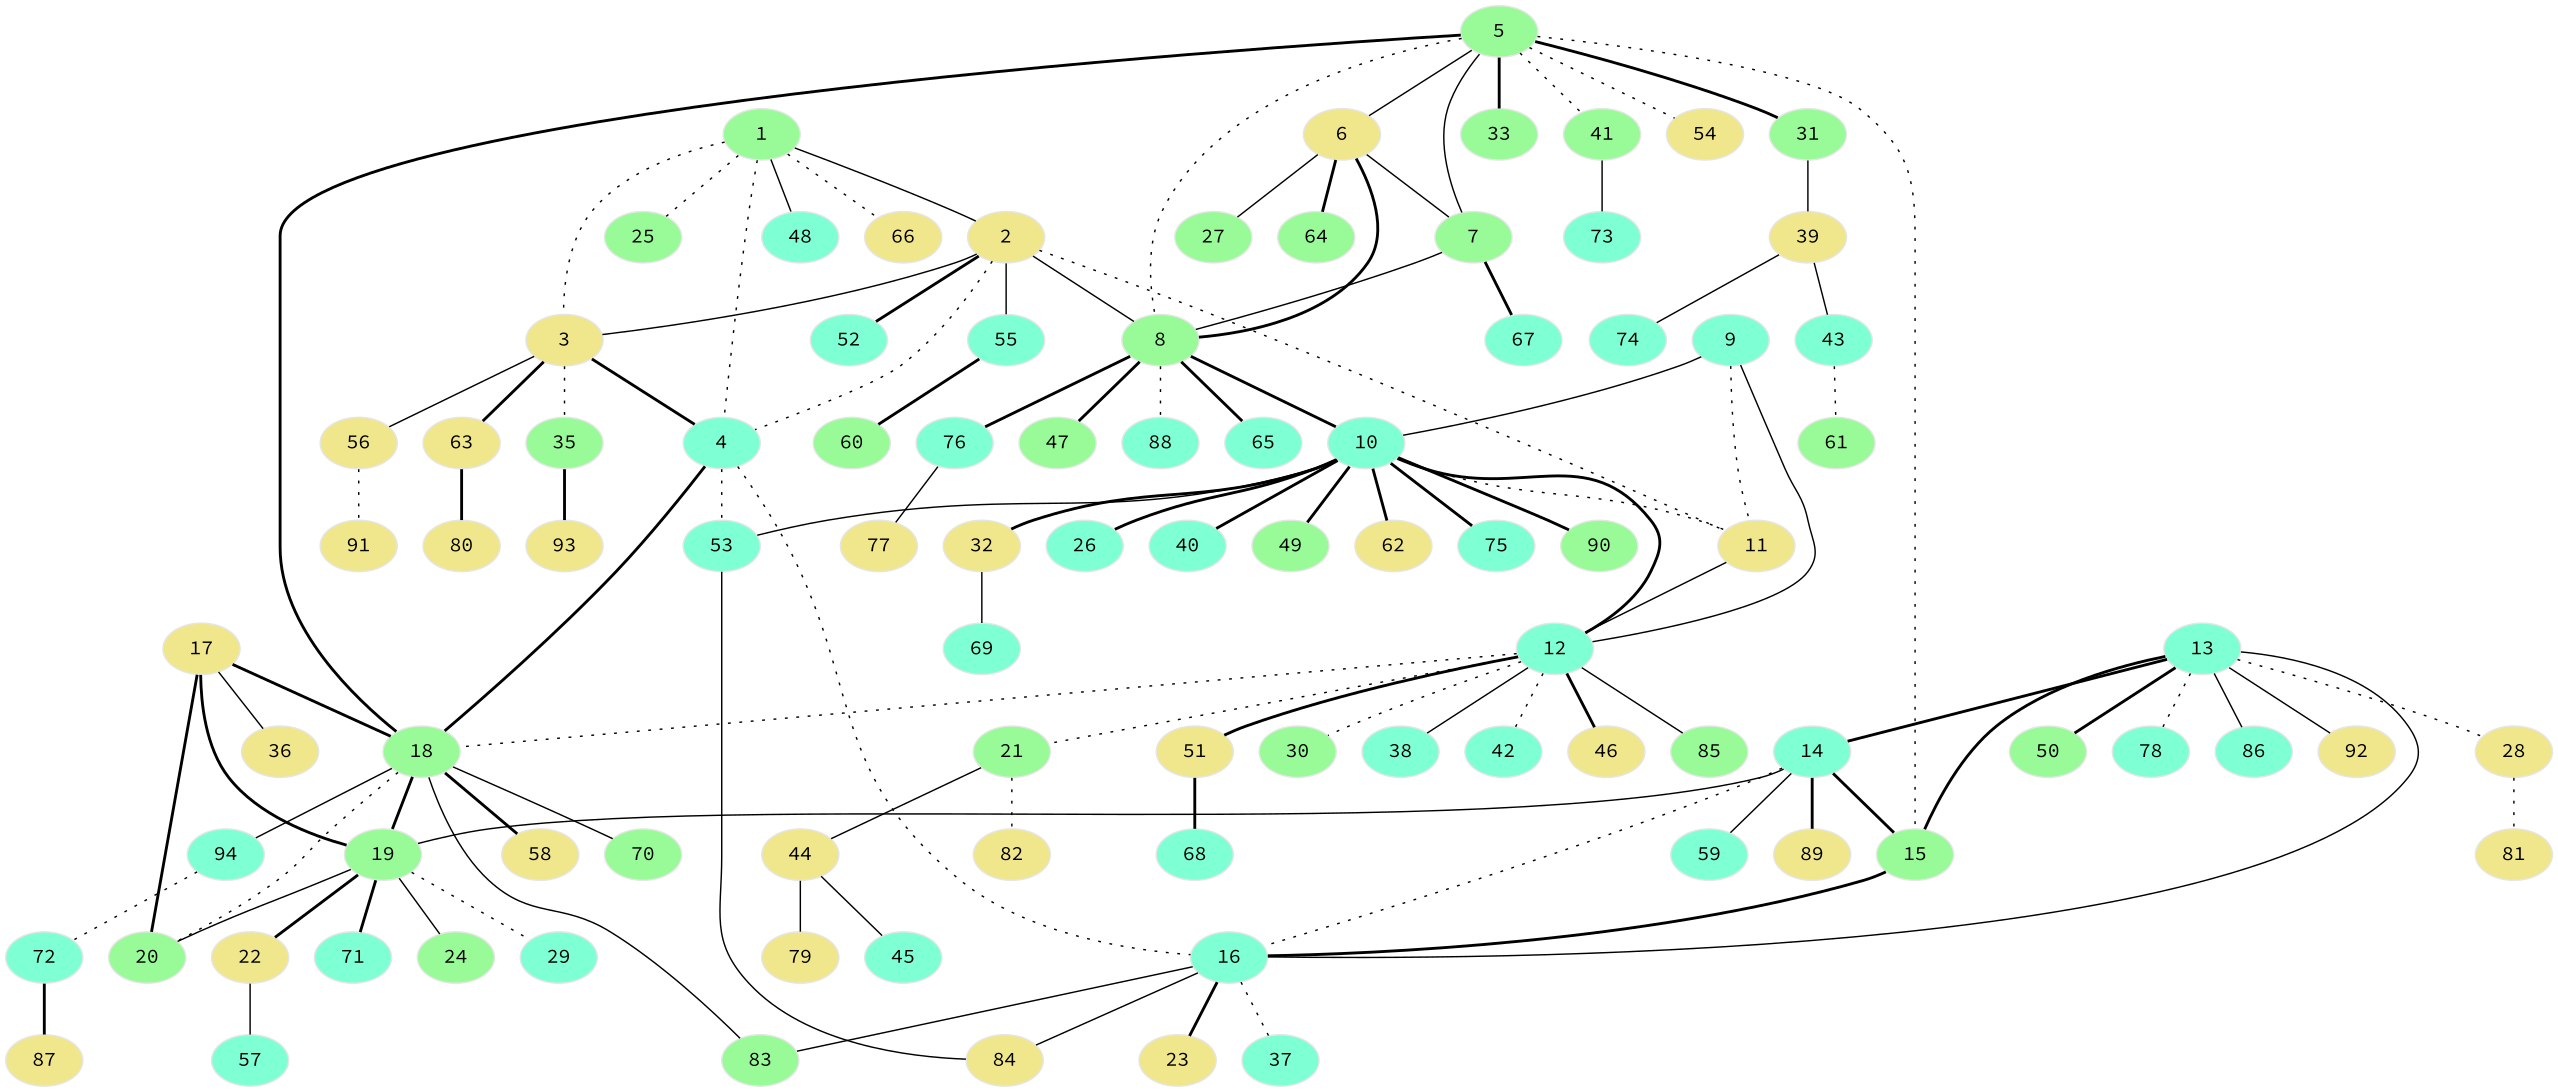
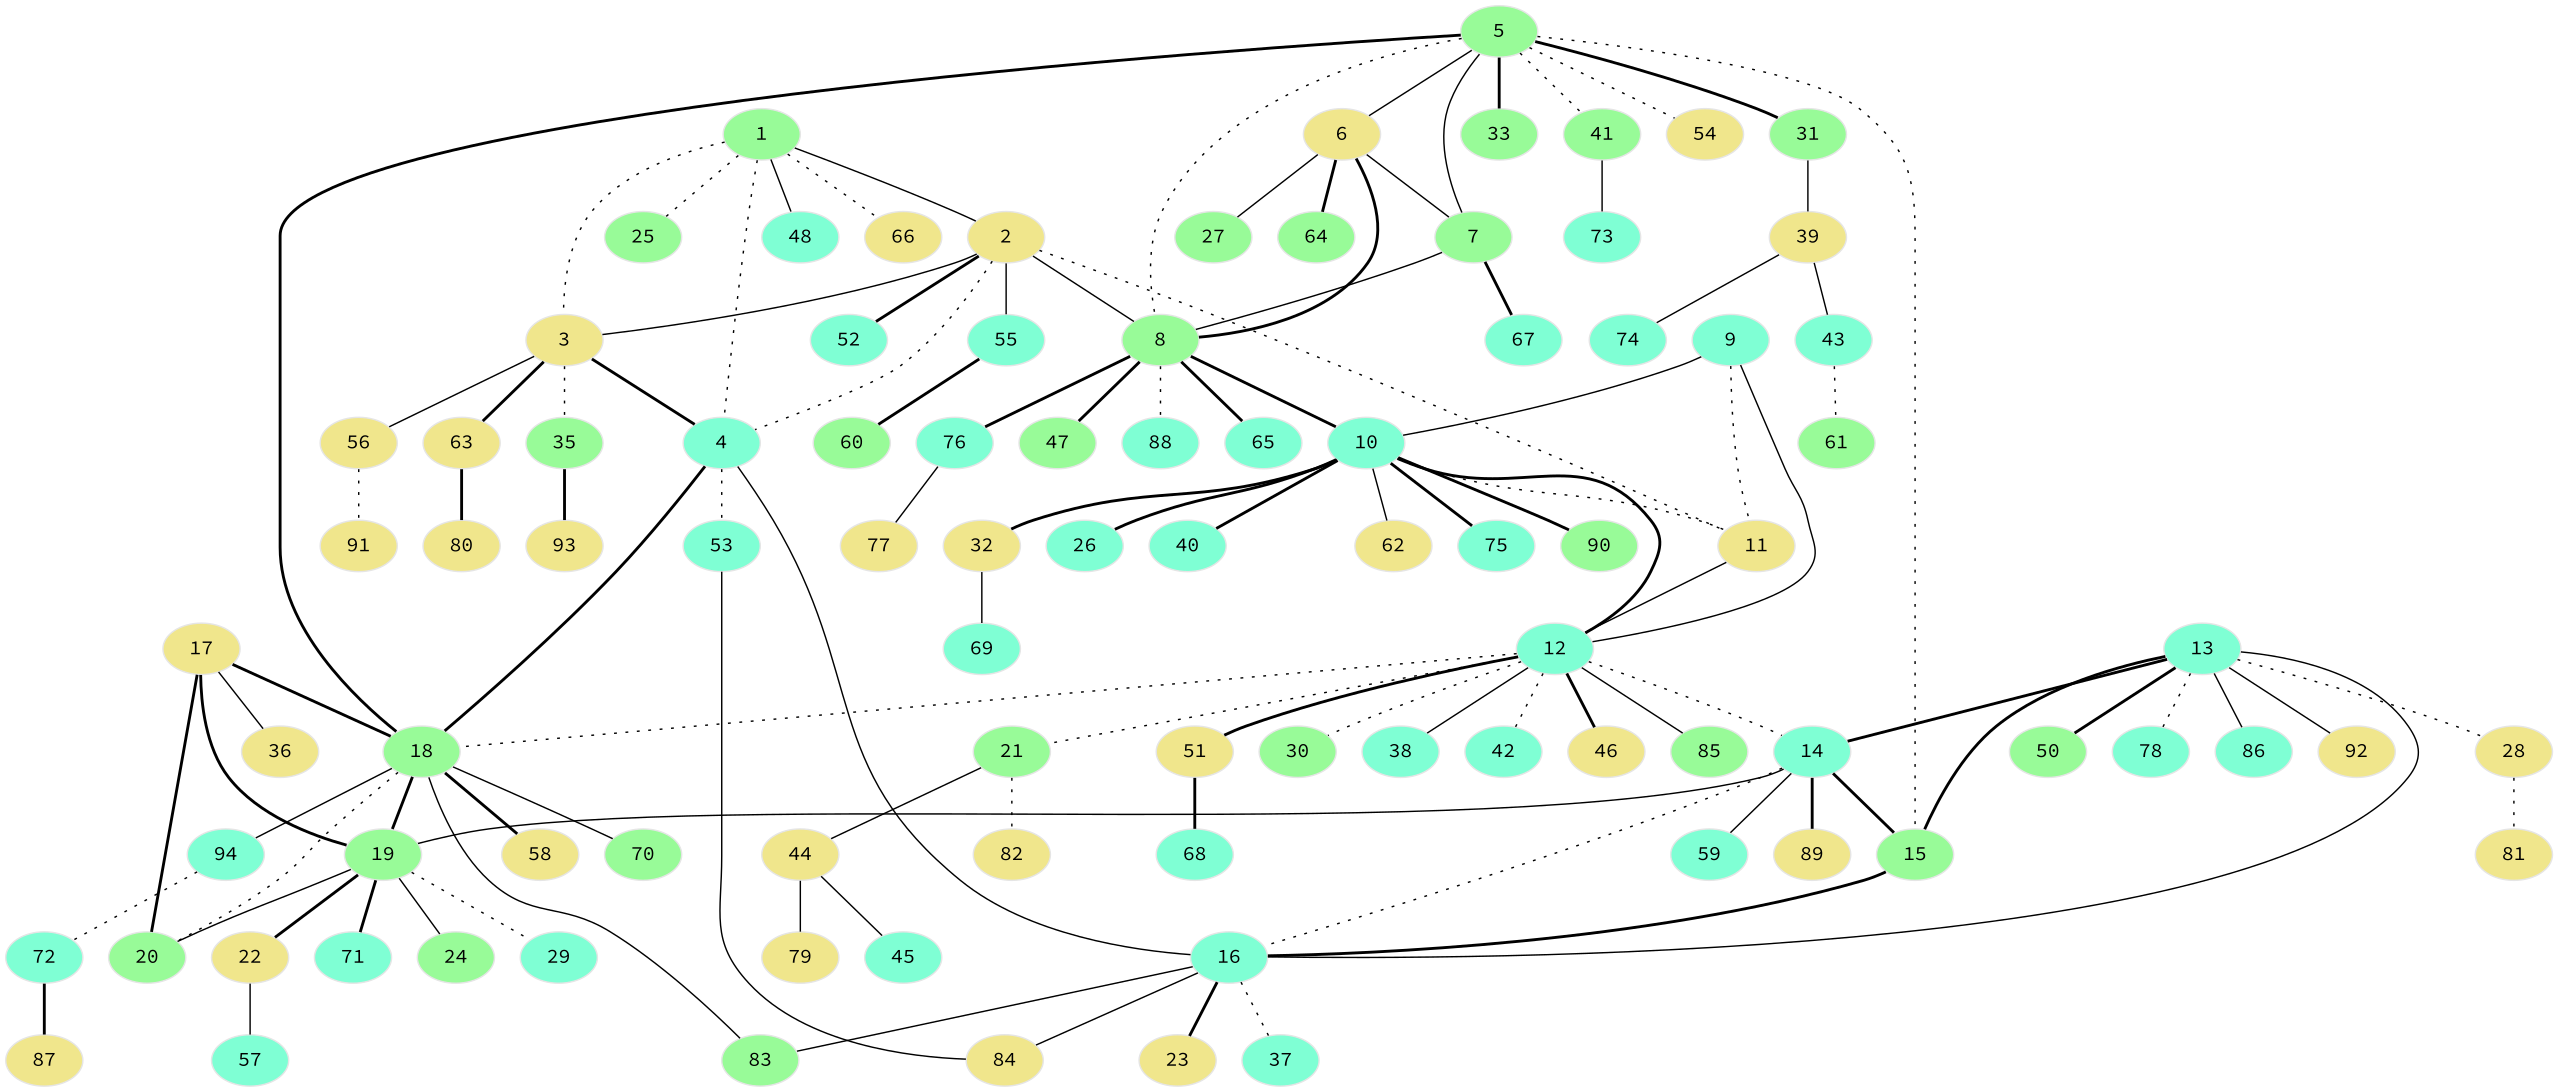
  graph {
    fontname="Source Code Pro"
    node [color=gray90 fillcolor=aquamarine fontname="Source Code Pro" style=filled]
    edge [fontname="Source Code Pro" style=solid]
    1 [fillcolor=palegreen]
    2 [fillcolor=khaki]
    3 [fillcolor=khaki]
    4
    25 [fillcolor=palegreen]
    48
    66 [fillcolor=khaki]
    8 [fillcolor=palegreen]
    11 [fillcolor=khaki]
    52
    55
    35 [fillcolor=palegreen]
    56 [fillcolor=khaki]
    63 [fillcolor=khaki]
    16
    18 [fillcolor=palegreen]
    53
    10
    47 [fillcolor=palegreen]
    65
    76
    88
    12
    60 [fillcolor=palegreen]
    93 [fillcolor=khaki]
    91 [fillcolor=khaki]
    80 [fillcolor=khaki]
    23 [fillcolor=khaki]
    37
    83 [fillcolor=palegreen]
    84 [fillcolor=khaki]
    19 [fillcolor=palegreen]
    20 [fillcolor=palegreen]
    n34 [label=94]
    58 [fillcolor=khaki]
    70 [fillcolor=palegreen]
    5 [fillcolor=palegreen]
    6 [fillcolor=khaki]
    7 [fillcolor=palegreen]
    15 [fillcolor=palegreen]
    31 [fillcolor=palegreen]
    33 [fillcolor=palegreen]
    41 [fillcolor=palegreen]
    54 [fillcolor=khaki]
    27 [fillcolor=palegreen]
    64 [fillcolor=palegreen]
    67
    39 [fillcolor=khaki]
    73
    26
    32 [fillcolor=khaki]
    40
-   49 [fillcolor=palegreen]
    62 [fillcolor=khaki]
    75
    90 [fillcolor=palegreen]
    77 [fillcolor=khaki]
    9
    14
    21 [fillcolor=palegreen]
    30 [fillcolor=palegreen]
    38
    42
    46 [fillcolor=khaki]
    51 [fillcolor=khaki]
    85 [fillcolor=palegreen]
    69
    59
    89 [fillcolor=khaki]
    44 [fillcolor=khaki]
    82 [fillcolor=khaki]
    68
    13
    28 [fillcolor=khaki]
    50 [fillcolor=palegreen]
    78
    86
    92 [fillcolor=khaki]
    81 [fillcolor=khaki]
    22 [fillcolor=khaki]
    24 [fillcolor=palegreen]
    29
    71
    17 [fillcolor=khaki]
    36 [fillcolor=khaki]
    72
    57
    45
    79 [fillcolor=khaki]
    43
    74
    87 [fillcolor=khaki]
    61 [fillcolor=palegreen]
    1 -- 2
    1 -- 3 [style=dotted]
    1 -- 4 [style=dotted]
    1 -- 25 [style=dotted]
    1 -- 48
    1 -- 66 [style=dotted]
    2 -- 3
    2 -- 4 [style=dotted]
    2 -- 8
    2 -- 11 [style=dotted]
    2 -- 52 [style=bold]
    2 -- 55
    3 -- 4 [style=bold]
    3 -- 35 [style=dotted]
    3 -- 56
    3 -- 63 [style=bold]
-   4 -- 16 [style=dotted]
+   4 -- 16
    4 -- 18 [style=bold]
    4 -- 53 [style=dotted]
    8 -- 10 [style=bold]
    8 -- 47 [style=bold]
    8 -- 65 [style=bold]
    8 -- 76 [style=bold]
    8 -- 88 [style=dotted]
    11 -- 12
    55 -- 60 [style=bold]
    35 -- 93 [style=bold]
    56 -- 91 [style=dotted]
    63 -- 80 [style=bold]
    16 -- 23 [style=bold]
    16 -- 37 [style=dotted]
    16 -- 83
    16 -- 84
    18 -- 83
    18 -- 19 [style=bold]
    18 -- 20 [style=dotted]
    18 -- n34
    18 -- 58 [style=bold]
    18 -- 70
    53 -- 84
    10 -- 11 [style=dotted]
-   10 -- 53
    10 -- 12 [style=bold]
    10 -- 26 [style=bold]
    10 -- 32 [style=bold]
    10 -- 40 [style=bold]
-   10 -- 49 [style=bold]
-   10 -- 62 [style=bold]
+   10 -- 62
    10 -- 75 [style=bold]
    10 -- 90 [style=bold]
    76 -- 77
    12 -- 18 [style=dotted]
+   12 -- 14 [style=dotted]
    12 -- 21 [style=dotted]
    12 -- 30 [style=dotted]
    12 -- 38
    12 -- 42 [style=dotted]
    12 -- 46 [style=bold]
    12 -- 51 [style=bold]
    12 -- 85
    19 -- 20
    19 -- 22 [style=bold]
    19 -- 24
    19 -- 29 [style=dotted]
    19 -- 71 [style=bold]
    n34 -- 72 [style=dotted]
    5 -- 8 [style=dotted]
    5 -- 18 [style=bold]
    5 -- 6
    5 -- 7
    5 -- 15 [style=dotted]
    5 -- 31 [style=bold]
    5 -- 33 [style=bold]
    5 -- 41 [style=dotted]
    5 -- 54 [style=dotted]
    6 -- 8 [style=bold]
    6 -- 7
    6 -- 27
    6 -- 64 [style=bold]
    7 -- 8
    7 -- 67 [style=bold]
    15 -- 16 [style=bold]
    31 -- 39
    41 -- 73
    39 -- 43
    39 -- 74
    32 -- 69
    9 -- 11 [style=dotted]
    9 -- 10
    9 -- 12
    14 -- 16 [style=dotted]
    14 -- 19
    14 -- 15 [style=bold]
    14 -- 59
    14 -- 89 [style=bold]
    21 -- 44
    21 -- 82 [style=dotted]
    51 -- 68 [style=bold]
    44 -- 45
    44 -- 79
    13 -- 16
    13 -- 15 [style=bold]
    13 -- 14 [style=bold]
    13 -- 28 [style=dotted]
    13 -- 50 [style=bold]
    13 -- 78 [style=dotted]
    13 -- 86
    13 -- 92
    28 -- 81 [style=dotted]
    22 -- 57
    17 -- 18 [style=bold]
    17 -- 19 [style=bold]
    17 -- 20 [style=bold]
    17 -- 36
    72 -- 87 [style=bold]
    43 -- 61 [style=dotted]
  }
